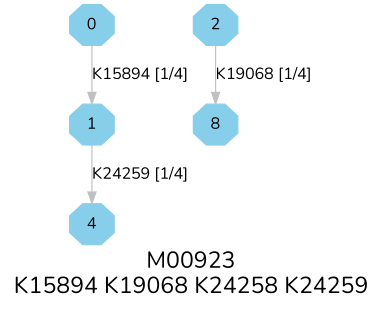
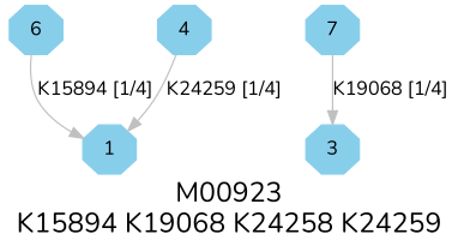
  digraph {
    fontname=Nunito
    fontsize=20
    label="M00923\nK15894 K19068 K24258 K24259"
    node [color=skyblue fontname=Nunito shape=octagon style=filled]
    edge [color=grey fontname=Nunito]
-   0 [height=.3 width=.3]
+   0 [height=.3 width=.3 label=6]
    1 [height=.3 width=.3]
-   2 [height=.3 width=.3]
-   3 [height=.3 width=.3 label=8]
+   2 [height=.3 width=.3 label=7]
+   3 [height=.3 width=.3]
    4 [height=.3 width=.3]
    subgraph sub_1 {
      0
      1
      2
      3
      4
    }
    0 -> 1 [label="K15894 [1/4]"]
    2 -> 3 [label="K19068 [1/4]"]
-   1 -> 4 [label="K24259 [1/4]"]
+   4 -> 1 [label="K24259 [1/4]"]
  }
